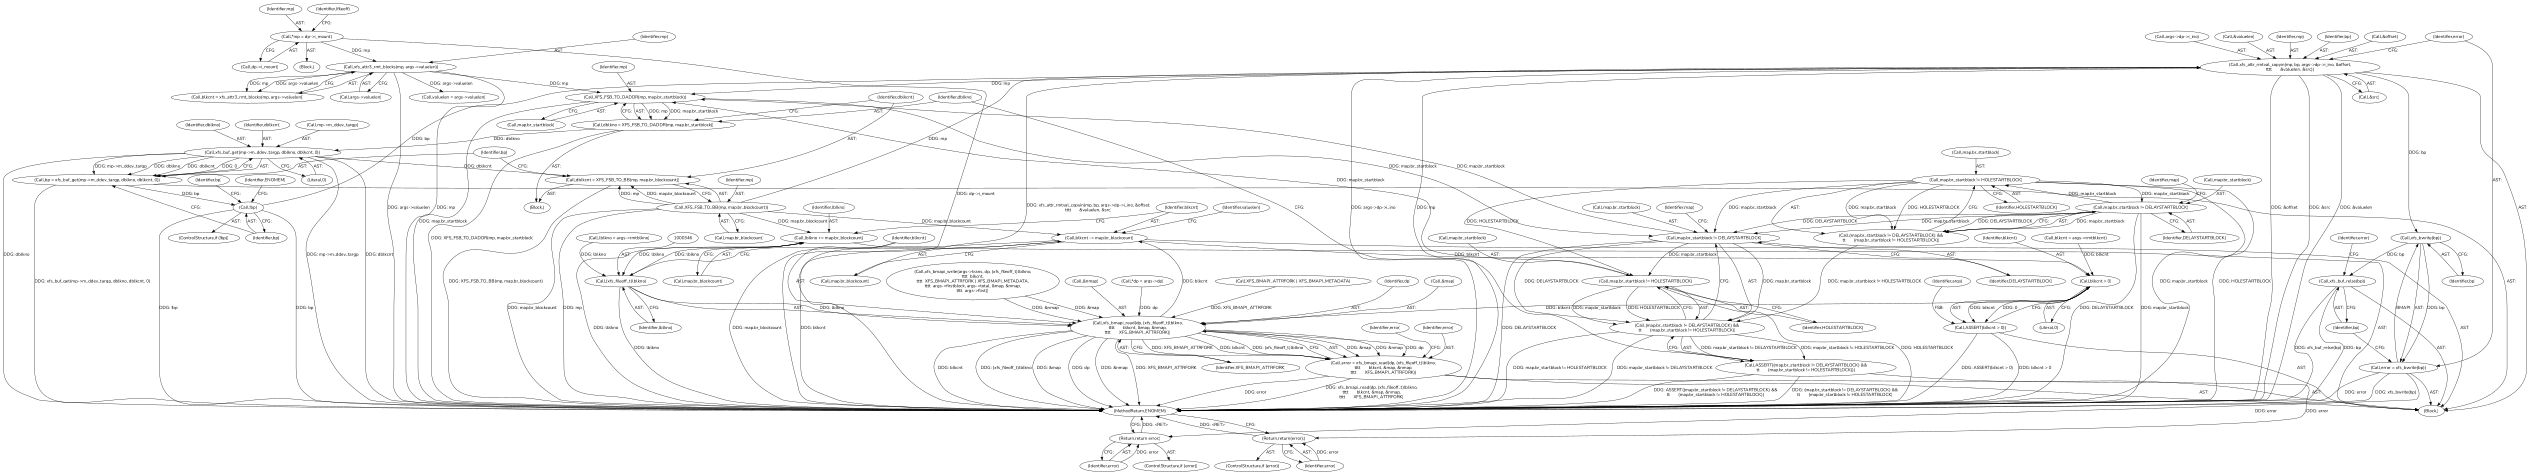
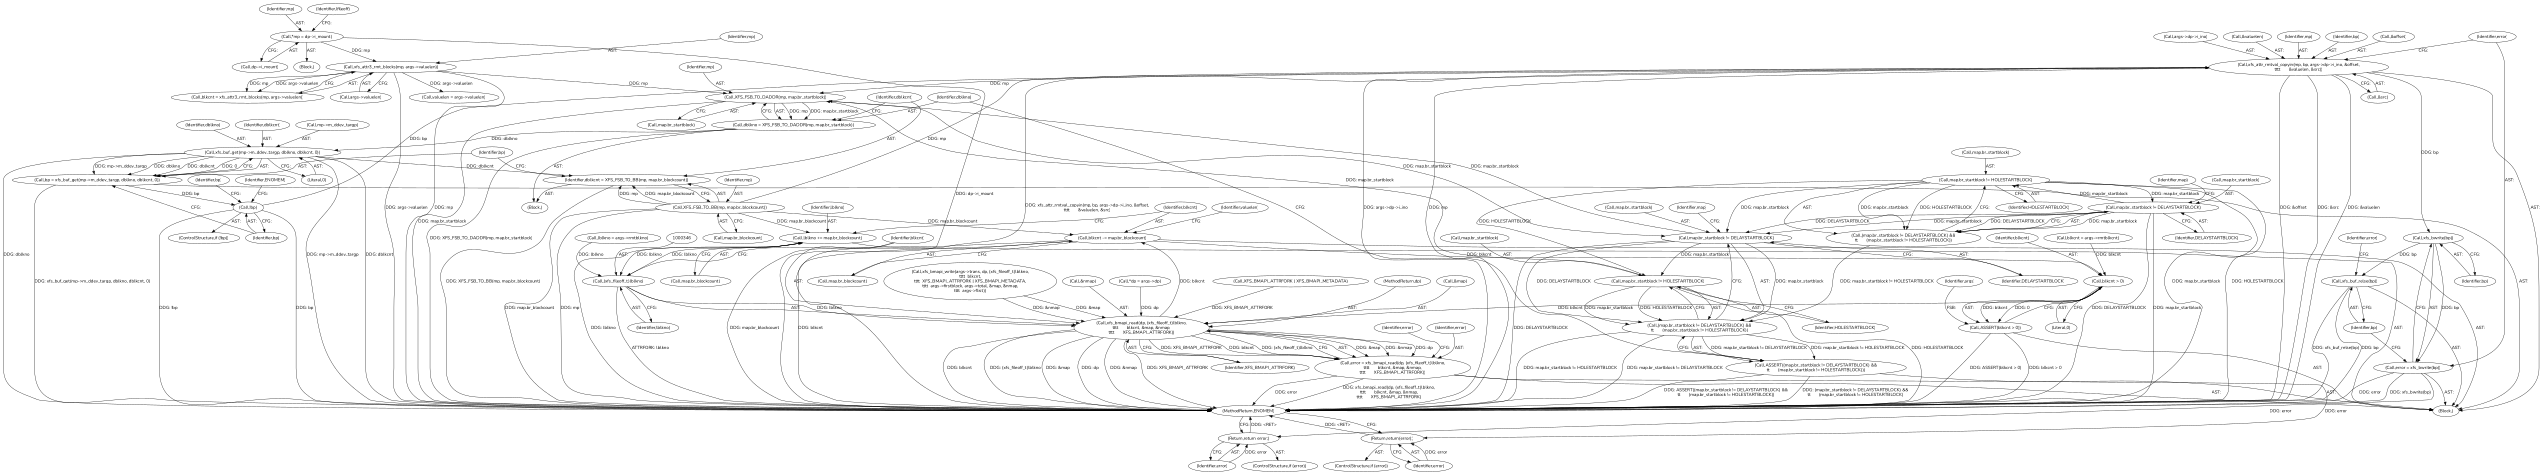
  digraph {
    fontname=Nunito
    node [fontname=Nunito]
    edge [fontname=Nunito]
    n1 [label="(Call,xfs_attr_rmtval_copyin(mp, bp, args->dp->i_ino, &offset,\n\t\t\t\t       &valuelen, &src))"]
    n2 [label="(Call,XFS_FSB_TO_DADDR(mp, map.br_startblock))"]
    n3 [label="(Call,xfs_bwrite(bp))"]
    n4 [label="(MethodReturn,ENOMEM)"]
    n5 [label="(Block,)"]
    n6 [label="(Call,&src)"]
    n7 [label="(Call,dblkno = XFS_FSB_TO_DADDR(mp, map.br_startblock))"]
    n8 [label="(Call,map.br_startblock != DELAYSTARTBLOCK)"]
    n9 [label="(Call,map.br_startblock)"]
    n10 [label="(Call,error = xfs_bwrite(bp))"]
    n11 [label="(Call,xfs_buf_relse(bp))"]
    n12 [label="(Identifier,bp)"]
    n13 [label="(Return,return error;)"]
    n14 [label="(Return,return(error);)"]
    n15 [label="(Call,XFS_FSB_TO_BB(mp, map.br_blockcount))"]
-   n16 [label="(Call,dblkcnt = XFS_FSB_TO_BB(mp, map.br_blockcount))"]
+   n16 [label="(Identifier,dblkcnt = XFS_FSB_TO_BB(mp, map.br_blockcount))"]
    n17 [label="(Call,lblkno += map.br_blockcount)"]
    n18 [label="(Call,blkcnt -= map.br_blockcount)"]
    n19 [label="(Call,map.br_blockcount)"]
    n20 [label="(Block,)"]
    n21 [label="(Call,(xfs_fileoff_t)lblkno)"]
    n22 [label="(Call,map.br_blockcount)"]
    n23 [label="(Call,blkcnt > 0)"]
    n24 [label="(Call,map.br_blockcount)"]
    n25 [label="(Call,xfs_buf_get(mp->m_ddev_targp, dblkno, dblkcnt, 0))"]
    n26 [label="(Call,map.br_startblock != HOLESTARTBLOCK)"]
    n27 [label="(Call,(map.br_startblock != DELAYSTARTBLOCK) &&\n\t\t       (map.br_startblock != HOLESTARTBLOCK))"]
    n28 [label="(Identifier,DELAYSTARTBLOCK)"]
    n29 [label="(Call,xfs_attr3_rmt_blocks(mp, args->valuelen))"]
    n30 [label="(Call,valuelen = args->valuelen)"]
    n31 [label="(Call,blkcnt = xfs_attr3_rmt_blocks(mp, args->valuelen))"]
    n32 [label="(Call,args->valuelen)"]
    n33 [label="(Call,*mp = dp->i_mount)"]
    n34 [label="(Block,)"]
    n35 [label="(Call,dp->i_mount)"]
    n36 [label="(Call,!bp)"]
    n37 [label="(Identifier,bp)"]
    n38 [label="(ControlStructure,if (!bp))"]
    n39 [label="(Call,bp = xfs_buf_get(mp->m_ddev_targp, dblkno, dblkcnt, 0))"]
    n40 [label="(Literal,0)"]
    n41 [label="(Identifier,HOLESTARTBLOCK)"]
    n42 [label="(Call,ASSERT((map.br_startblock != DELAYSTARTBLOCK) &&\n\t\t       (map.br_startblock != HOLESTARTBLOCK)))"]
    n43 [label="(Call,map.br_startblock != HOLESTARTBLOCK)"]
    n44 [label="(Call,map.br_startblock != DELAYSTARTBLOCK)"]
    n45 [label="(Identifier,HOLESTARTBLOCK)"]
    n46 [label="(Call,(map.br_startblock != DELAYSTARTBLOCK) &&\n\t\t       (map.br_startblock != HOLESTARTBLOCK))"]
    n47 [label="(Identifier,DELAYSTARTBLOCK)"]
    n48 [label="(Identifier,bp)"]
    n49 [label="(Identifier,error)"]
    n50 [label="(ControlStructure,if (error))"]
    n51 [label="(Call,xfs_bmapi_read(dp, (xfs_fileoff_t)lblkno,\n\t\t\t\t       blkcnt, &map, &nmap,\n\t\t\t\t       XFS_BMAPI_ATTRFORK))"]
    n52 [label="(Identifier,lblkno)"]
    n53 [label="(Call,error = xfs_bmapi_read(dp, (xfs_fileoff_t)lblkno,\n\t\t\t\t       blkcnt, &map, &nmap,\n\t\t\t\t       XFS_BMAPI_ATTRFORK))"]
    n54 [label="(Identifier,XFS_BMAPI_ATTRFORK)"]
    n55 [label="(ControlStructure,if (error))"]
    n56 [label="(Identifier,error)"]
    n57 [label="(Call,ASSERT(blkcnt > 0))"]
    n58 [label="(Literal,0)"]
    n59 [label="(Identifier,dblkcnt)"]
    n60 [label="(Identifier,bp)"]
    n61 [label="(Call,&nmap)"]
    n62 [label="(Call,map.br_startblock)"]
    n63 [label="(Identifier,blkcnt)"]
    n64 [label="(Call,*dp = args->dp)"]
    n65 [label="(Identifier,mp)"]
    n66 [label="(Identifier,error)"]
    n67 [label="(Call,mp->m_ddev_targp)"]
    n68 [label="(Identifier,mp)"]
    n69 [label="(Call,XFS_BMAPI_ATTRFORK | XFS_BMAPI_METADATA)"]
    n70 [label="(Identifier,error)"]
-   n71 [label="(Identifier,dp)"]
+   n71 [label="(MethodReturn,dp)"]
    n72 [label="(Call,&offset)"]
    n73 [label="(Identifier,bp)"]
    n74 [label="(Identifier,dblkno)"]
    n75 [label="(Identifier,error)"]
    n76 [label="(Identifier,map)"]
    n77 [label="(Call,map.br_startblock)"]
    n78 [label="(Identifier,mp)"]
    n79 [label="(Call,args->dp->i_ino)"]
    n80 [label="(Identifier,dblkno)"]
    n81 [label="(Identifier,dblkcnt)"]
    n82 [label="(Call,&map)"]
    n83 [label="(Call,blkcnt = args->rmtblkcnt)"]
    n84 [label="(Identifier,map)"]
    n85 [label="(Identifier,args)"]
    n86 [label="(Call,lblkno = args->rmtblkno)"]
    n87 [label="(Identifier,blkcnt)"]
    n88 [label="(Identifier,lfileoff)"]
    n89 [label="(Identifier,mp)"]
    n90 [label="(Identifier,bp)"]
    n91 [label="(Identifier,valuelen)"]
    n92 [label="(Identifier,blkcnt)"]
    n93 [label="(Call,map.br_startblock)"]
    n94 [label="(Identifier,error)"]
    n95 [label="(Call,xfs_bmapi_write(args->trans, dp, (xfs_fileoff_t)lblkno,\n\t\t\t\t  blkcnt,\n\t\t\t\t  XFS_BMAPI_ATTRFORK | XFS_BMAPI_METADATA,\n\t\t\t\t  args->firstblock, args->total, &map, &nmap,\n\t\t\t\t  args->flist))"]
    n96 [label="(Call,&valuelen)"]
    n97 [label="(Identifier,mp)"]
    n98 [label="(Call,map.br_startblock)"]
    n99 [label="(Identifier,lblkno)"]
    n100 [label="(Identifier,ENOMEM)"]
    1000346
    n1 -> n2 [label="DDG: mp"]
    n1 -> n3 [label="DDG: bp"]
    n1 -> n4 [label="DDG: xfs_attr_rmtval_copyin(mp, bp, args->dp->i_ino, &offset,\n\t\t\t\t       &valuelen, &src)"]
    n1 -> n4 [label="DDG: args->dp->i_ino"]
    n1 -> n4 [label="DDG: mp"]
    n1 -> n4 [label="DDG: &offset"]
    n1 -> n4 [label="DDG: &src"]
    n1 -> n4 [label="DDG: &valuelen"]
    n1 -> n5 [label="AST: "]
    n1 -> n6 [label="CFG: "]
    n2 -> n4 [label="DDG: map.br_startblock"]
    n2 -> n7 [label="AST: "]
    n2 -> n7 [label="DDG: mp"]
    n2 -> n7 [label="DDG: map.br_startblock"]
    n2 -> n8 [label="DDG: map.br_startblock"]
    n2 -> n9 [label="CFG: "]
    n3 -> n10 [label="AST: "]
    n3 -> n10 [label="DDG: bp"]
    n3 -> n11 [label="DDG: bp"]
    n3 -> n12 [label="CFG: "]
    n4 -> n13 [label="CFG: "]
    n4 -> n14 [label="CFG: "]
    n6 -> n1 [label="AST: "]
    n7 -> n2 [label="CFG: "]
    n7 -> n4 [label="DDG: XFS_FSB_TO_DADDR(mp, map.br_startblock)"]
    n7 -> n20 [label="AST: "]
    n7 -> n25 [label="DDG: dblkno"]
    n8 -> n2 [label="DDG: map.br_startblock"]
    n8 -> n4 [label="DDG: DELAYSTARTBLOCK"]
    n8 -> n26 [label="DDG: map.br_startblock"]
    n8 -> n27 [label="AST: "]
    n8 -> n27 [label="DDG: map.br_startblock"]
    n8 -> n27 [label="DDG: DELAYSTARTBLOCK"]
    n8 -> n28 [label="CFG: "]
    n9 -> n2 [label="AST: "]
-   n10 -> n3 [label="BMAPI: "]
+   n10 -> n3 [label="CFG: "]
    n10 -> n4 [label="DDG: xfs_bwrite(bp)"]
    n10 -> n4 [label="DDG: error"]
    n10 -> n5 [label="AST: "]
    n10 -> n13 [label="DDG: error"]
    n11 -> n4 [label="DDG: bp"]
    n11 -> n4 [label="DDG: xfs_buf_relse(bp)"]
    n11 -> n5 [label="AST: "]
    n11 -> n48 [label="CFG: "]
    n12 -> n3 [label="AST: "]
    n13 -> n4 [label="DDG: <RET>"]
    n13 -> n49 [label="CFG: "]
    n13 -> n50 [label="AST: "]
    n14 -> n4 [label="DDG: <RET>"]
    n14 -> n55 [label="AST: "]
    n14 -> n56 [label="CFG: "]
    n15 -> n1 [label="DDG: mp"]
    n15 -> n4 [label="DDG: map.br_blockcount"]
    n15 -> n4 [label="DDG: mp"]
    n15 -> n16 [label="AST: "]
    n15 -> n16 [label="DDG: mp"]
    n15 -> n16 [label="DDG: map.br_blockcount"]
    n15 -> n17 [label="DDG: map.br_blockcount"]
    n15 -> n18 [label="DDG: map.br_blockcount"]
    n15 -> n19 [label="CFG: "]
    n16 -> n4 [label="DDG: XFS_FSB_TO_BB(mp, map.br_blockcount)"]
    n16 -> n15 [label="CFG: "]
    n16 -> n20 [label="AST: "]
    n17 -> n4 [label="DDG: lblkno"]
    n17 -> n5 [label="AST: "]
    n17 -> n21 [label="DDG: lblkno"]
    n17 -> n22 [label="CFG: "]
    n18 -> n4 [label="DDG: map.br_blockcount"]
    n18 -> n4 [label="DDG: blkcnt"]
    n18 -> n5 [label="AST: "]
    n18 -> n23 [label="DDG: blkcnt"]
    n18 -> n24 [label="CFG: "]
    n19 -> n15 [label="AST: "]
-   n21 -> n4 [label="DDG: lblkno"]
+   n21 -> n4 [label="ATTRFORK: lblkno"]
    n21 -> n17 [label="DDG: lblkno"]
    n21 -> n51 [label="AST: "]
    n21 -> n51 [label="DDG: lblkno"]
    n21 -> n52 [label="CFG: "]
    n22 -> n17 [label="AST: "]
    n23 -> n51 [label="DDG: blkcnt"]
    n23 -> n57 [label="AST: "]
    n23 -> n57 [label="DDG: blkcnt"]
    n23 -> n57 [label="DDG: 0"]
    n23 -> n58 [label="CFG: "]
    n24 -> n18 [label="AST: "]
    n25 -> n4 [label="DDG: dblkcnt"]
    n25 -> n4 [label="DDG: mp->m_ddev_targp"]
    n25 -> n4 [label="DDG: dblkno"]
    n25 -> n16 [label="DDG: dblkcnt"]
    n25 -> n39 [label="AST: "]
    n25 -> n39 [label="DDG: mp->m_ddev_targp"]
    n25 -> n39 [label="DDG: dblkno"]
    n25 -> n39 [label="DDG: dblkcnt"]
    n25 -> n39 [label="DDG: 0"]
    n25 -> n40 [label="CFG: "]
    n26 -> n2 [label="DDG: map.br_startblock"]
    n26 -> n4 [label="DDG: HOLESTARTBLOCK"]
    n26 -> n27 [label="AST: "]
    n26 -> n27 [label="DDG: map.br_startblock"]
    n26 -> n27 [label="DDG: HOLESTARTBLOCK"]
    n26 -> n41 [label="CFG: "]
    n27 -> n4 [label="DDG: map.br_startblock != HOLESTARTBLOCK"]
    n27 -> n4 [label="DDG: map.br_startblock != DELAYSTARTBLOCK"]
    n27 -> n8 [label="CFG: "]
    n27 -> n26 [label="CFG: "]
    n27 -> n42 [label="AST: "]
    n27 -> n42 [label="DDG: map.br_startblock != DELAYSTARTBLOCK"]
    n27 -> n42 [label="DDG: map.br_startblock != HOLESTARTBLOCK"]
    n28 -> n8 [label="AST: "]
    n29 -> n2 [label="DDG: mp"]
    n29 -> n4 [label="DDG: args->valuelen"]
    n29 -> n4 [label="DDG: mp"]
    n29 -> n30 [label="DDG: args->valuelen"]
    n29 -> n31 [label="AST: "]
    n29 -> n31 [label="DDG: mp"]
    n29 -> n31 [label="DDG: args->valuelen"]
    n29 -> n32 [label="CFG: "]
    n31 -> n29 [label="CFG: "]
    n32 -> n29 [label="AST: "]
    n33 -> n4 [label="DDG: dp->i_mount"]
    n33 -> n29 [label="DDG: mp"]
    n33 -> n34 [label="AST: "]
    n33 -> n35 [label="CFG: "]
    n35 -> n33 [label="AST: "]
    n36 -> n1 [label="DDG: bp"]
    n36 -> n4 [label="DDG: bp"]
    n36 -> n4 [label="DDG: !bp"]
    n36 -> n37 [label="CFG: "]
    n36 -> n38 [label="AST: "]
    n37 -> n36 [label="AST: "]
    n37 -> n39 [label="CFG: "]
    n39 -> n4 [label="DDG: xfs_buf_get(mp->m_ddev_targp, dblkno, dblkcnt, 0)"]
    n39 -> n5 [label="AST: "]
    n39 -> n25 [label="CFG: "]
    n39 -> n36 [label="DDG: bp"]
    n40 -> n25 [label="AST: "]
    n41 -> n26 [label="AST: "]
    n42 -> n4 [label="DDG: ASSERT((map.br_startblock != DELAYSTARTBLOCK) &&\n\t\t       (map.br_startblock != HOLESTARTBLOCK))"]
    n42 -> n4 [label="DDG: (map.br_startblock != DELAYSTARTBLOCK) &&\n\t\t       (map.br_startblock != HOLESTARTBLOCK)"]
    n42 -> n5 [label="AST: "]
    n42 -> n27 [label="CFG: "]
    n43 -> n4 [label="DDG: map.br_startblock"]
    n43 -> n4 [label="DDG: HOLESTARTBLOCK"]
    n43 -> n8 [label="DDG: map.br_startblock"]
    n43 -> n26 [label="DDG: HOLESTARTBLOCK"]
    n43 -> n44 [label="DDG: map.br_startblock"]
    n43 -> n45 [label="CFG: "]
    n43 -> n46 [label="AST: "]
    n43 -> n46 [label="DDG: map.br_startblock"]
    n43 -> n46 [label="DDG: HOLESTARTBLOCK"]
    n44 -> n4 [label="DDG: DELAYSTARTBLOCK"]
    n44 -> n4 [label="DDG: map.br_startblock"]
    n44 -> n8 [label="DDG: map.br_startblock"]
    n44 -> n8 [label="DDG: DELAYSTARTBLOCK"]
    n44 -> n43 [label="DDG: map.br_startblock"]
    n44 -> n46 [label="AST: "]
    n44 -> n46 [label="DDG: map.br_startblock"]
    n44 -> n46 [label="DDG: DELAYSTARTBLOCK"]
    n44 -> n47 [label="CFG: "]
    n45 -> n43 [label="AST: "]
    n46 -> n27 [label="DDG: map.br_startblock != HOLESTARTBLOCK"]
    n46 -> n43 [label="CFG: "]
    n46 -> n44 [label="CFG: "]
    n47 -> n44 [label="AST: "]
    n48 -> n10 [label="CFG: "]
    n48 -> n11 [label="AST: "]
    n49 -> n13 [label="AST: "]
    n49 -> n13 [label="DDG: error"]
    n51 -> n4 [label="DDG: &map"]
    n51 -> n4 [label="DDG: dp"]
    n51 -> n4 [label="DDG: &nmap"]
    n51 -> n4 [label="DDG: XFS_BMAPI_ATTRFORK"]
    n51 -> n4 [label="DDG: blkcnt"]
    n51 -> n4 [label="DDG: (xfs_fileoff_t)lblkno"]
    n51 -> n18 [label="DDG: blkcnt"]
    n51 -> n53 [label="AST: "]
    n51 -> n53 [label="DDG: &map"]
    n51 -> n53 [label="DDG: &nmap"]
    n51 -> n53 [label="DDG: dp"]
    n51 -> n53 [label="DDG: XFS_BMAPI_ATTRFORK"]
    n51 -> n53 [label="DDG: blkcnt"]
    n51 -> n53 [label="DDG: (xfs_fileoff_t)lblkno"]
    n51 -> n54 [label="CFG: "]
    n52 -> n21 [label="AST: "]
    n53 -> n4 [label="DDG: xfs_bmapi_read(dp, (xfs_fileoff_t)lblkno,\n\t\t\t\t       blkcnt, &map, &nmap,\n\t\t\t\t       XFS_BMAPI_ATTRFORK)"]
    n53 -> n4 [label="DDG: error"]
    n53 -> n5 [label="AST: "]
    n53 -> n14 [label="DDG: error"]
    n53 -> n51 [label="CFG: "]
    n54 -> n51 [label="AST: "]
    n56 -> n14 [label="AST: "]
    n56 -> n14 [label="DDG: error"]
    n57 -> n4 [label="DDG: blkcnt > 0"]
    n57 -> n4 [label="DDG: ASSERT(blkcnt > 0)"]
    n57 -> n5 [label="AST: "]
    n57 -> n23 [label="CFG: "]
    n58 -> n23 [label="AST: "]
    n59 -> n25 [label="AST: "]
    n60 -> n1 [label="AST: "]
    n61 -> n51 [label="AST: "]
    n62 -> n26 [label="AST: "]
    n63 -> n17 [label="CFG: "]
    n63 -> n18 [label="AST: "]
    n64 -> n51 [label="DDG: dp"]
    n65 -> n2 [label="AST: "]
    n66 -> n53 [label="AST: "]
    n67 -> n25 [label="AST: "]
    n68 -> n15 [label="AST: "]
    n69 -> n51 [label="DDG: XFS_BMAPI_ATTRFORK"]
    n70 -> n1 [label="CFG: "]
    n70 -> n10 [label="AST: "]
    n71 -> n51 [label="AST: "]
    n72 -> n1 [label="AST: "]
    n73 -> n36 [label="CFG: "]
    n74 -> n7 [label="AST: "]
    n74 -> n42 [label="CFG: "]
    n75 -> n11 [label="CFG: "]
    n76 -> n44 [label="CFG: "]
    n77 -> n8 [label="AST: "]
    n78 -> n33 [label="AST: "]
    n79 -> n1 [label="AST: "]
    n80 -> n25 [label="AST: "]
    n81 -> n7 [label="CFG: "]
    n81 -> n16 [label="AST: "]
    n82 -> n51 [label="AST: "]
    n83 -> n23 [label="DDG: blkcnt"]
    n84 -> n8 [label="CFG: "]
    n85 -> n57 [label="FSB: "]
    n86 -> n21 [label="DDG: lblkno"]
    n87 -> n23 [label="AST: "]
    n88 -> n33 [label="CFG: "]
    n89 -> n29 [label="AST: "]
    n90 -> n16 [label="CFG: "]
    n90 -> n39 [label="AST: "]
    n91 -> n18 [label="CFG: "]
    n92 -> n21 [label="CFG: "]
    n92 -> n51 [label="AST: "]
    n93 -> n44 [label="AST: "]
    n94 -> n53 [label="CFG: "]
    n95 -> n51 [label="DDG: &map"]
    n95 -> n51 [label="DDG: &nmap"]
    n96 -> n1 [label="AST: "]
    n97 -> n1 [label="AST: "]
    n98 -> n43 [label="AST: "]
    n99 -> n17 [label="AST: "]
    n100 -> n36 [label="CFG: "]
    1000346 -> n21 [label="AST: "]
  }
